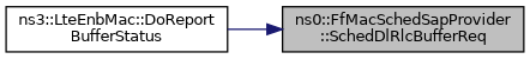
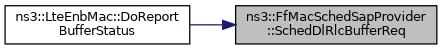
  digraph {
    rankdir=RL
    node [color=black fontname=Helvetica fontsize=10 shape=record style=filled]
-   n1 [fillcolor=grey75 fontcolor=black height=0.2 label="ns0::FfMacSchedSapProvider\l::SchedDlRlcBufferReq" width=0.4]
+   n1 [fillcolor=grey75 fontcolor=black height=0.2 label="ns3::FfMacSchedSapProvider\l::SchedDlRlcBufferReq" width=0.4]
    n2 [fillcolor=white height=0.2 label="ns3::LteEnbMac::DoReport\lBufferStatus" width=0.4]
    n1 -> n2 [color=midnightblue dir=back fontname=Helvetica fontsize=10 labelfontname=Helvetica labelfontsize=10 style=solid]
  }
